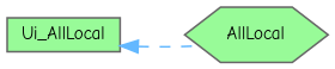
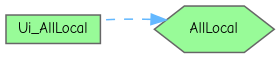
  digraph {
    rankdir=LR
    fontname="Comic Neue"
    node [color=grey40 fillcolor=palegreen fontname="Comic Neue" fontsize=10 style=filled]
    n1 [height=0.2 label=Ui_AllLocal shape=box width=0.4]
    n2 [height=0.2 label=AllLocal shape=hexagon width=0.4]
-   n1 -> n2 [color=steelblue1 dir=back fontname="Comic Neue" fontsize=10 labelfontname=Helvetica labelfontsize=10 style=dashed]
+   n2 -> n1 [color=steelblue1 dir=back fontname="Comic Neue" fontsize=10 labelfontname=Helvetica labelfontsize=10 style=dashed]
  }
